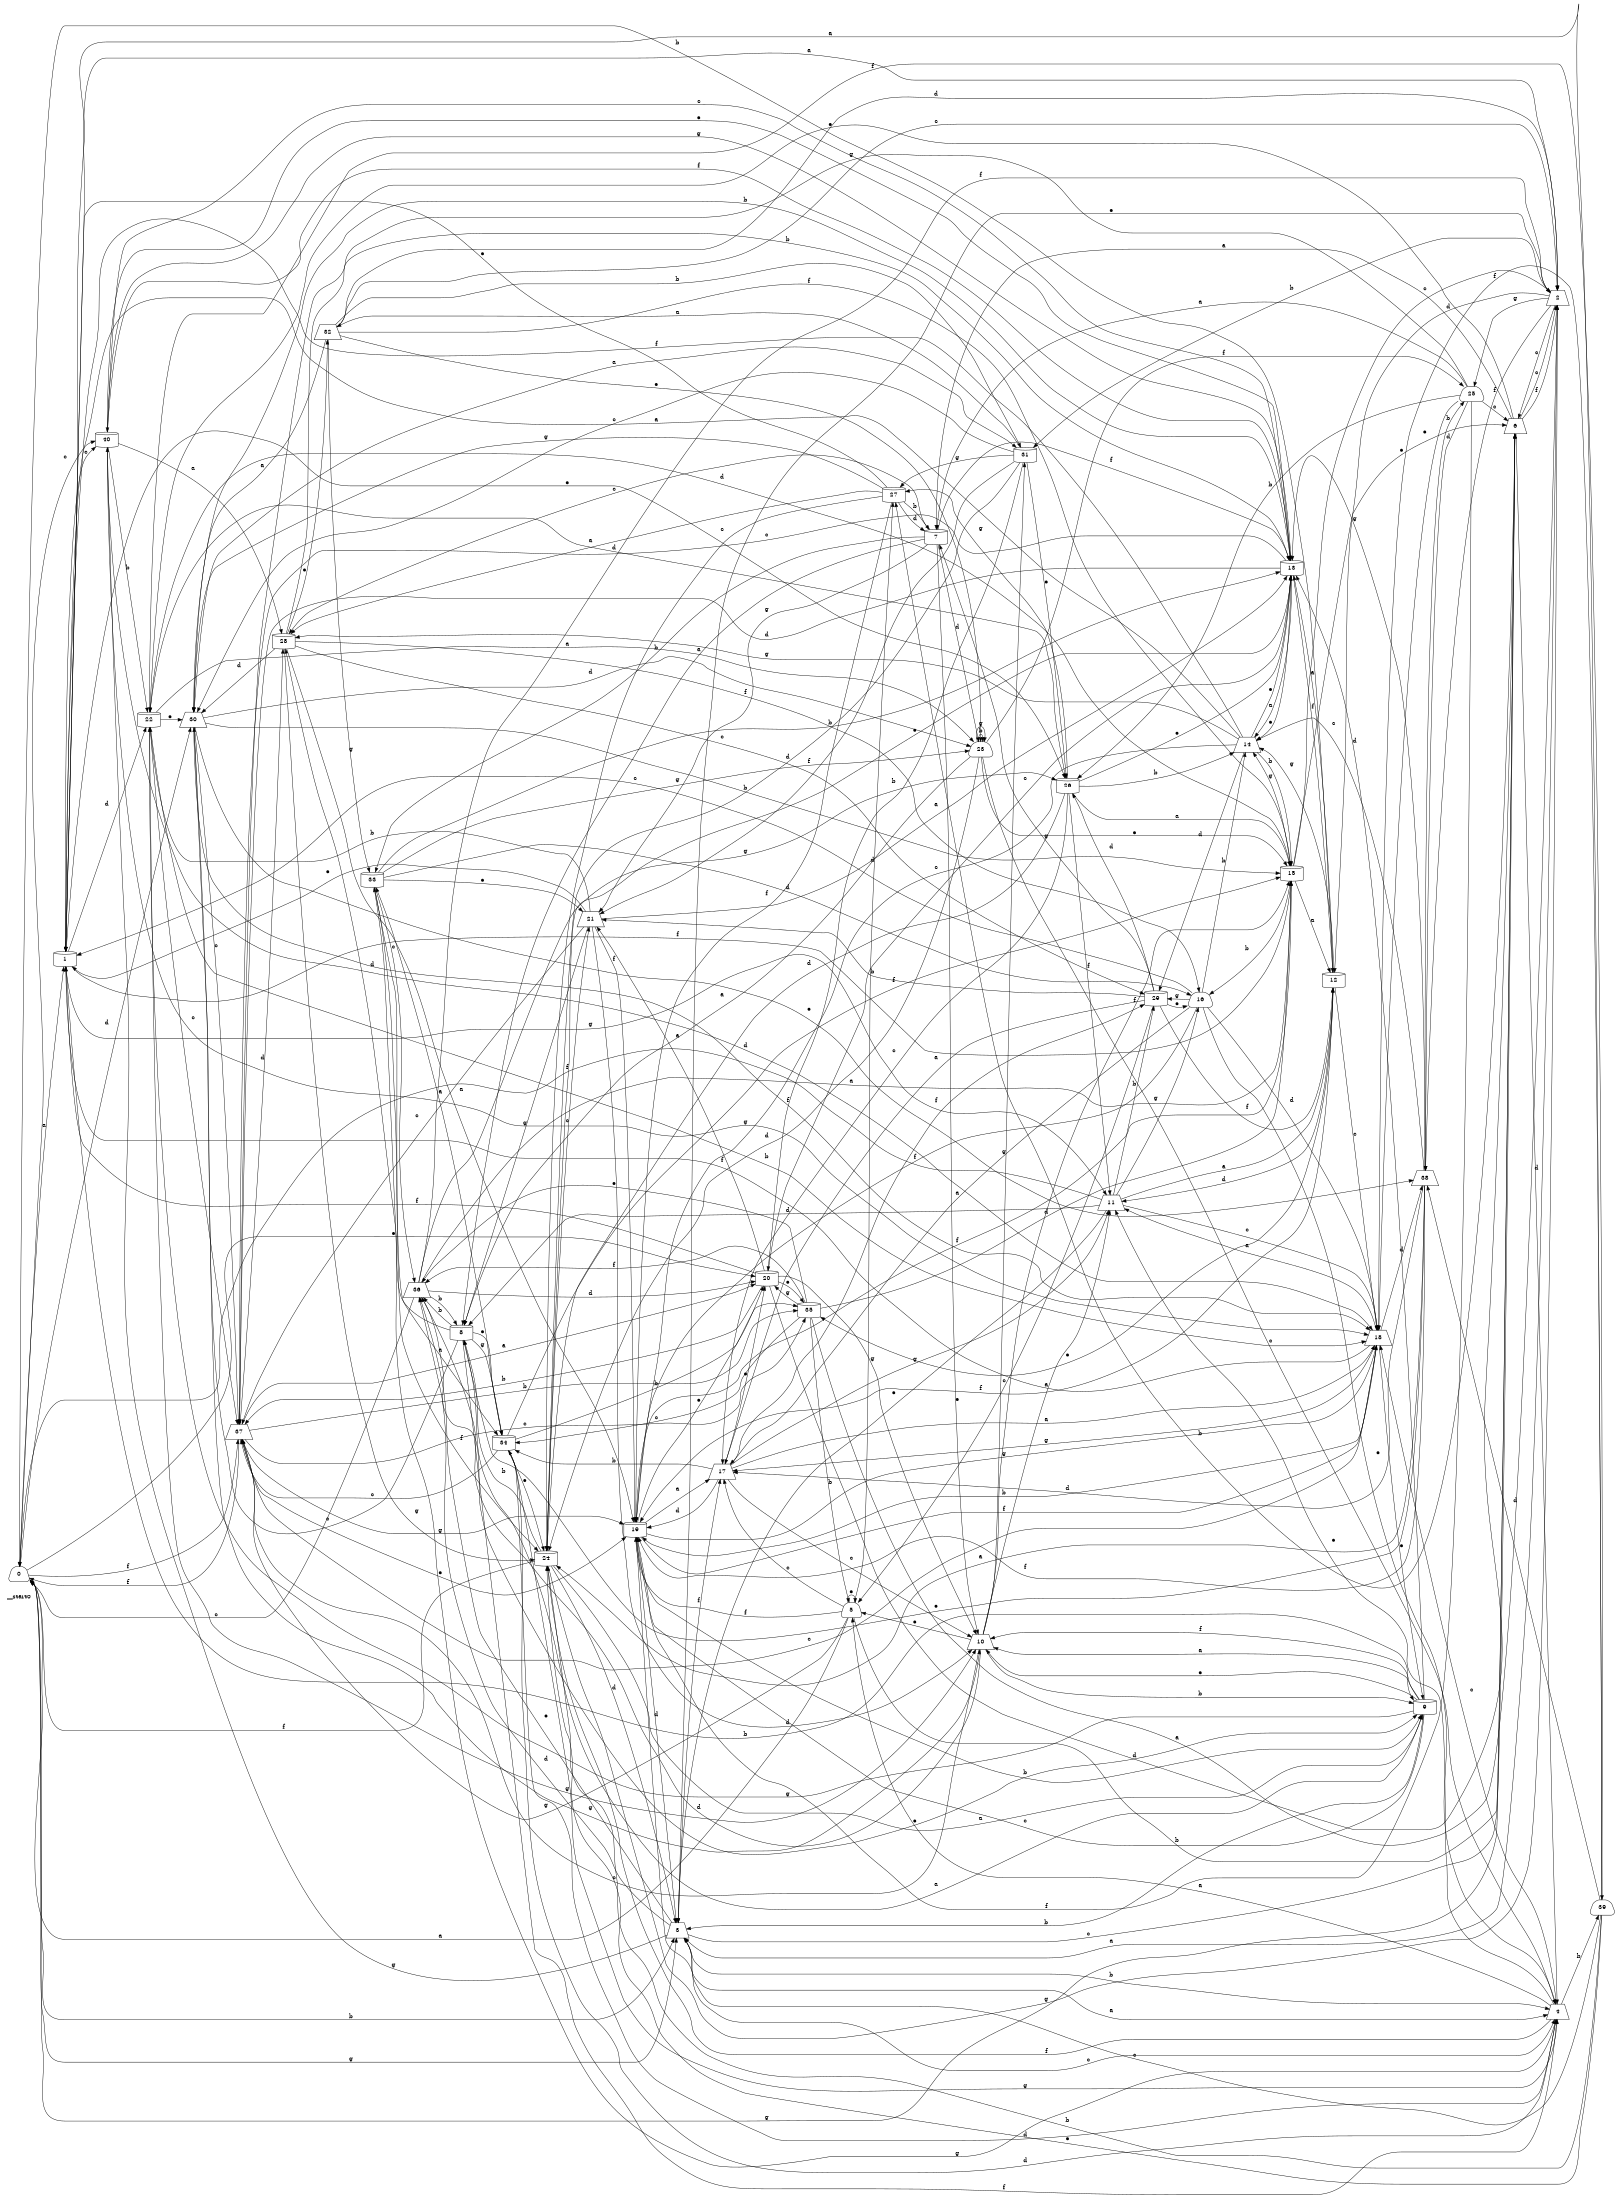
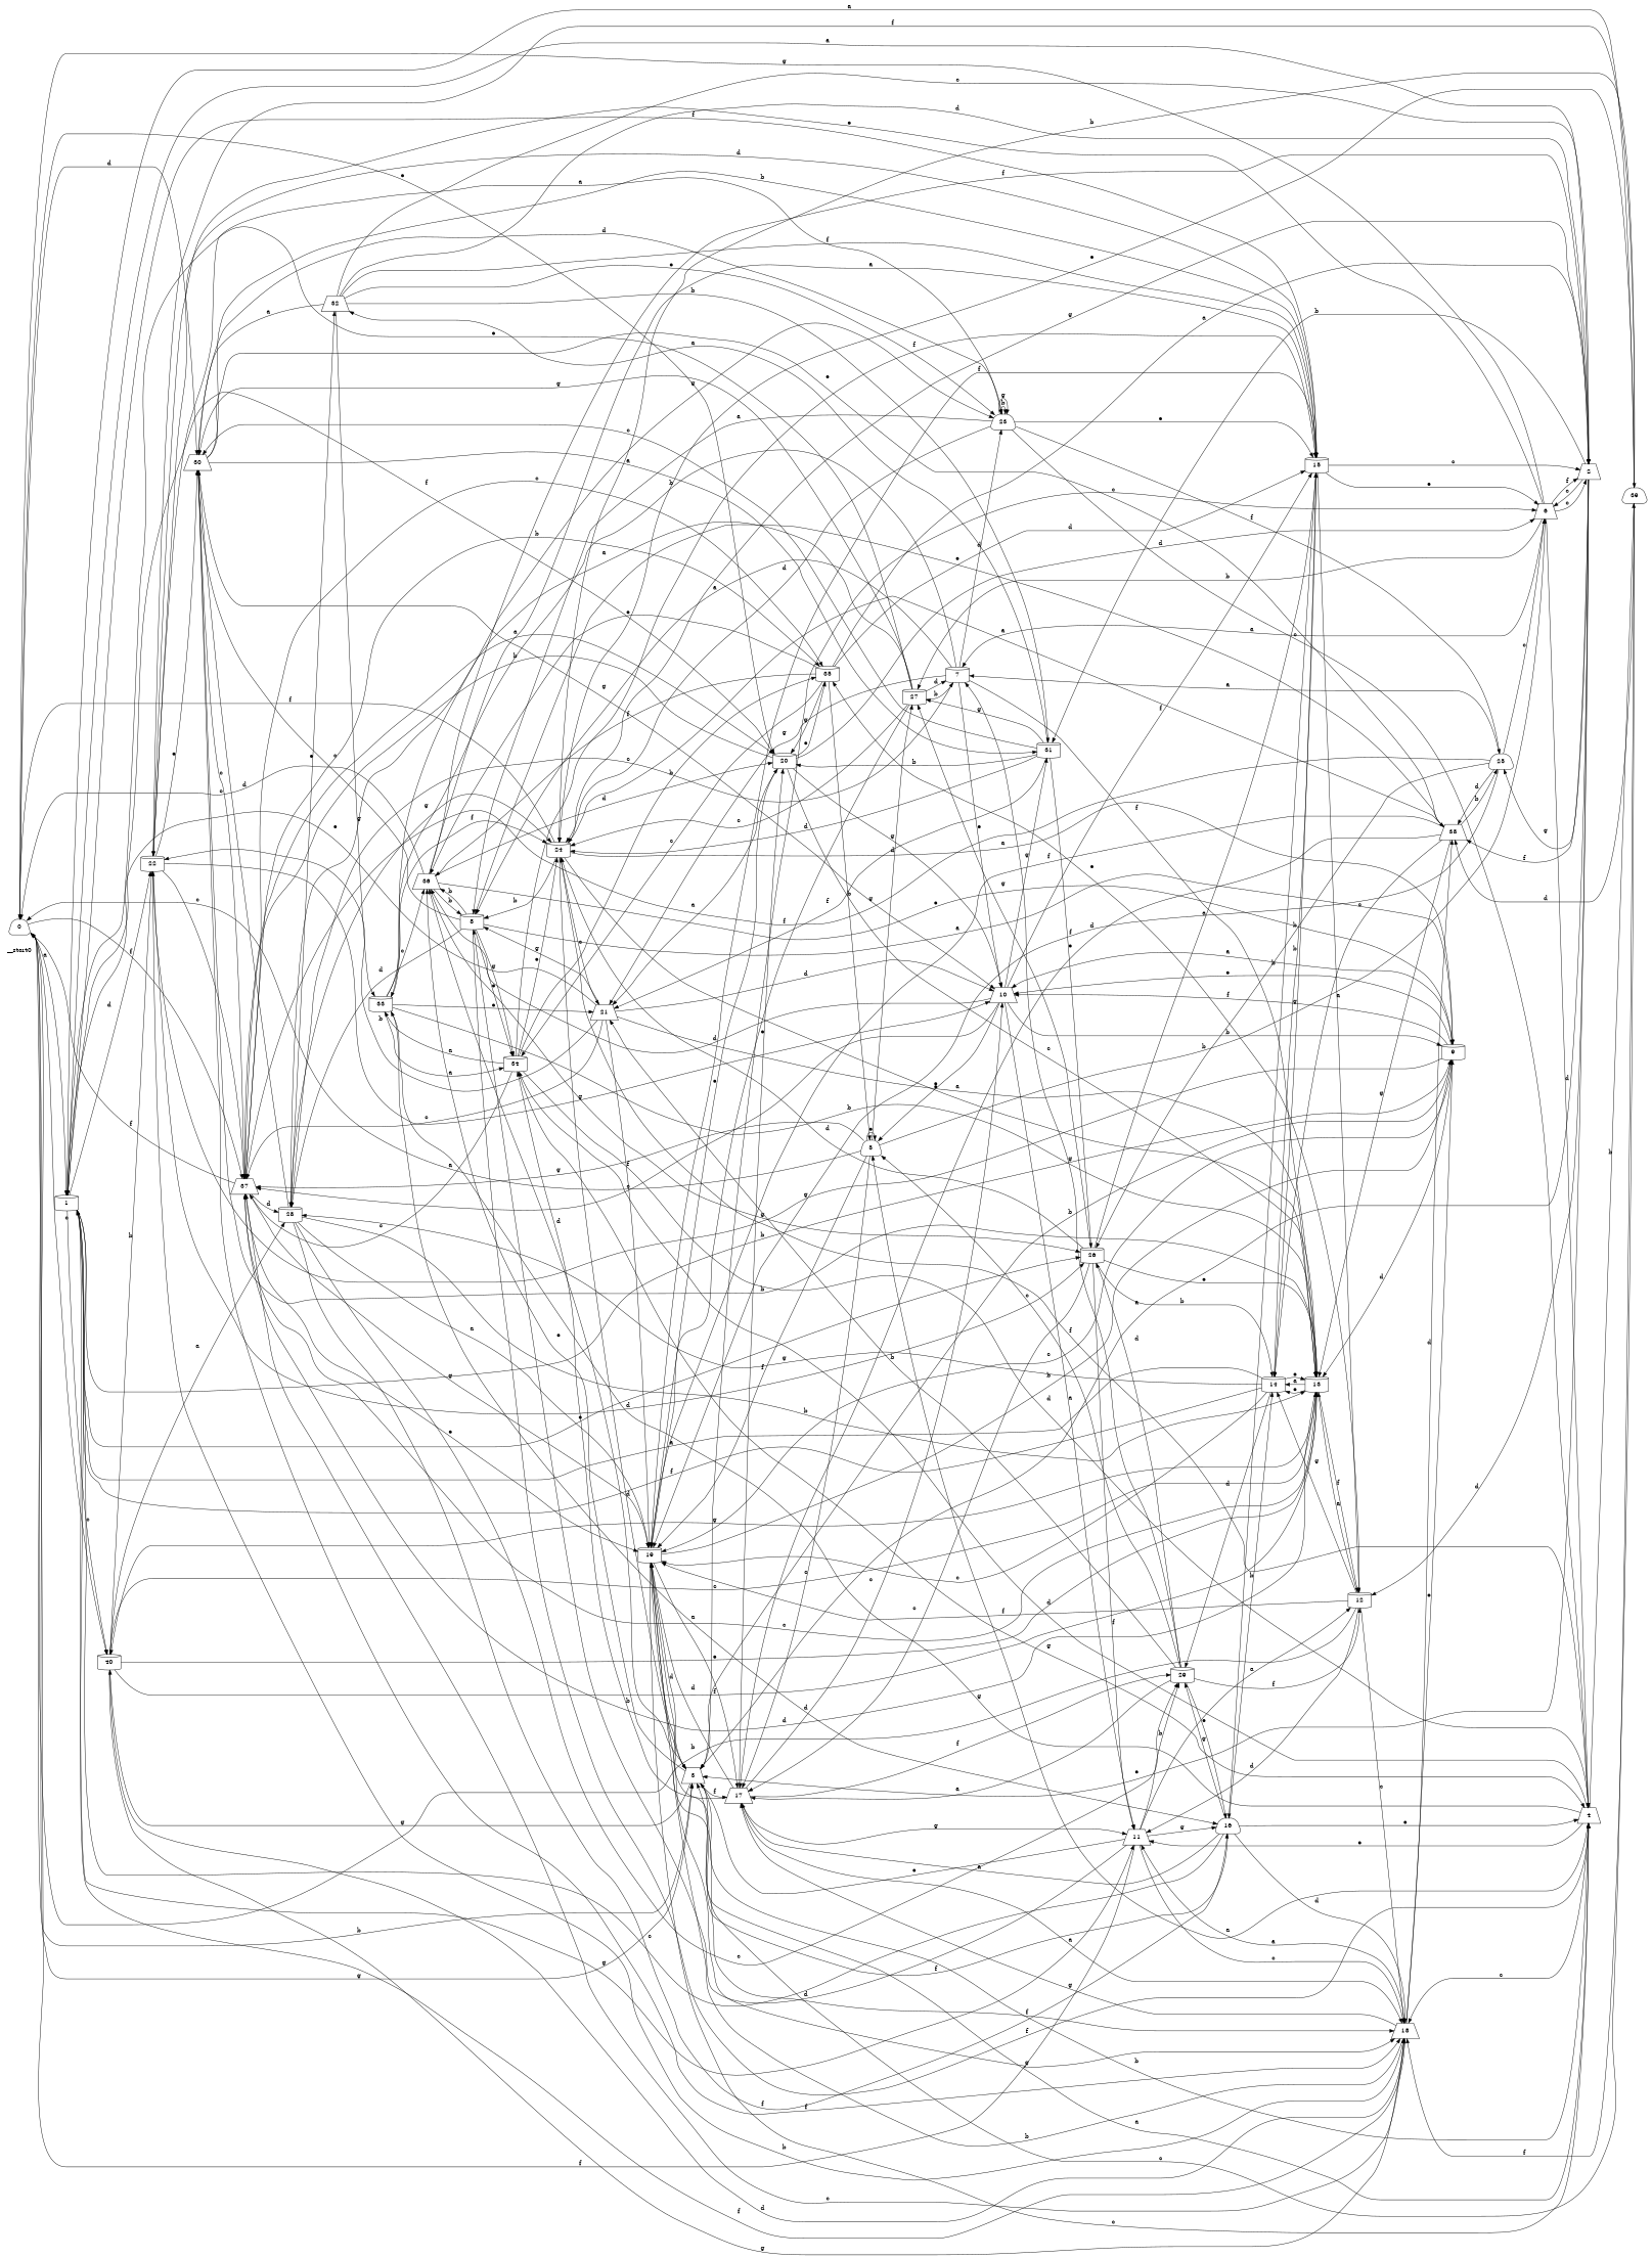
  digraph {
    rankdir=LR
    node [shape=trapezium color=black fillcolor=white style=filled]
    __start0 [shape=none color="" fillcolor="" style=""]
    n2 [label=0 style="rounded,filled"]
    n3 [label=1 shape=cylinder]
    n4 [label=3]
    n5 [label=20 shape=cylinder]
    n6 [label=30]
    n7 [label=37]
    n8 [label=40 shape=cylinder style="rounded,filled"]
    n9 [label=2]
    n10 [label=9 shape=cylinder style="rounded,filled"]
    n11 [label=11]
    n12 [label=15 shape=cylinder]
    n13 [label=22 shape=cylinder]
    n14 [label=26 shape=cylinder style="rounded,filled"]
    n15 [label=6]
    n16 [label=4]
    n17 [label=17]
    n18 [label=36]
    n19 [label=10]
    n20 [label=13 shape=cylinder style="rounded,filled"]
    n21 [label=21]
    n22 [label=35 shape=cylinder style="rounded,filled"]
    n23 [label=31 shape=cylinder style="rounded,filled"]
    n24 [label=38]
    n25 [label=18]
    n26 [label=23 style="rounded,filled"]
    n27 [label=19 shape=cylinder style="rounded,filled"]
    n28 [label=28 shape=cylinder style="rounded,filled"]
    n29 [label=12 shape=cylinder]
    n30 [label=25 style="rounded,filled"]
    n31 [label=8 shape=cylinder]
    n32 [label=16 style="rounded,filled"]
    n33 [label=29 shape=cylinder style="rounded,filled"]
-   n34 [label=14]
+   n34 [label=14 shape=cylinder]
    n35 [label=39 style="rounded,filled"]
    n36 [label=24 shape=cylinder style="rounded,filled"]
    n37 [label=27 shape=cylinder style="rounded,filled"]
    n38 [label=7 shape=cylinder]
    n39 [label=32]
    n40 [label=5 style="rounded,filled"]
    n41 [label=33 shape=cylinder style="rounded,filled"]
    n42 [label=34 shape=cylinder]
    n2 -> n3 [label=a]
    n2 -> n4 [label=b]
    n2 -> n4 [label=g]
    n2 -> n5 [label=e]
    n2 -> n6 [label=d]
    n2 -> n7 [label=f]
    n2 -> n8 [label=c]
    n3 -> n8 [label=c]
    n3 -> n9 [label=a]
    n3 -> n10 [label=b]
    n3 -> n11 [label=g]
    n3 -> n12 [label=f]
    n3 -> n13 [label=d]
    n3 -> n14 [label=e]
    n4 -> n8 [label=g]
    n4 -> n15 [label=c]
    n4 -> n16 [label=a]
    n4 -> n16 [label=b]
    n4 -> n17 [label=f]
    n4 -> n18 [label=d]
    n4 -> n18 [label=e]
    n5 -> n3 [label=f]
    n5 -> n7 [label=b]
    n5 -> n15 [label=d]
    n5 -> n19 [label=g]
    n5 -> n20 [label=c]
    n5 -> n21 [label=a]
    n5 -> n22 [label=e]
    n6 -> n7 [label=c]
    n6 -> n12 [label=b]
    n6 -> n19 [label=g]
    n6 -> n23 [label=a]
    n6 -> n24 [label=e]
    n6 -> n25 [label=f]
    n6 -> n26 [label=d]
    n7 -> n2 [label=f]
    n7 -> n5 [label=a]
    n7 -> n22 [label=b]
    n7 -> n22 [label=c]
    n7 -> n27 [label=e]
    n7 -> n27 [label=g]
    n7 -> n28 [label=d]
    n8 -> n13 [label=b]
    n8 -> n20 [label=c]
    n8 -> n20 [label=e]
    n8 -> n20 [label=f]
    n8 -> n25 [label=d]
    n8 -> n25 [label=g]
    n8 -> n28 [label=a]
    n9 -> n4 [label=a]
    n9 -> n4 [label=e]
    n9 -> n15 [label=c]
    n9 -> n23 [label=b]
    n9 -> n24 [label=f]
    n9 -> n29 [label=d]
    n9 -> n30 [label=g]
    n10 -> n4 [label=b]
    n10 -> n13 [label=g]
    n10 -> n19 [label=a]
    n10 -> n19 [label=e]
    n10 -> n19 [label=f]
    n10 -> n20 [label=d]
    n10 -> n27 [label=c]
    n11 -> n2 [label=f]
    n11 -> n4 [label=e]
    n11 -> n25 [label=c]
    n11 -> n29 [label=a]
    n11 -> n31 [label=d]
    n11 -> n32 [label=g]
    n11 -> n33 [label=b]
    n12 -> n9 [label=c]
    n12 -> n13 [label=d]
    n12 -> n15 [label=e]
    n12 -> n27 [label=f]
    n12 -> n29 [label=a]
    n12 -> n32 [label=b]
    n12 -> n34 [label=g]
    n13 -> n6 [label=e]
    n13 -> n7 [label=c]
    n13 -> n14 [label=d]
    n13 -> n19 [label=g]
    n13 -> n25 [label=b]
    n13 -> n26 [label=a]
    n13 -> n35 [label=f]
    n14 -> n11 [label=f]
    n14 -> n12 [label=a]
    n14 -> n17 [label=c]
    n14 -> n20 [label=e]
    n14 -> n34 [label=b]
    n14 -> n36 [label=d]
    n14 -> n37 [label=g]
    n15 -> n2 [label=g]
    n15 -> n9 [label=c]
    n15 -> n9 [label=f]
    n15 -> n13 [label=e]
    n15 -> n16 [label=d]
    n15 -> n37 [label=b]
    n15 -> n38 [label=a]
    n16 -> n11 [label=e]
    n16 -> n25 [label=c]
    n16 -> n35 [label=b]
    n16 -> n36 [label=f]
    n16 -> n40 [label=a]
    n16 -> n41 [label=g]
    n16 -> n42 [label=d]
    n17 -> n5 [label=e]
    n17 -> n11 [label=g]
    n17 -> n19 [label=c]
    n17 -> n25 [label=a]
    n17 -> n27 [label=d]
    n17 -> n33 [label=f]
    n17 -> n42 [label=b]
    n18 -> n2 [label=c]
    n18 -> n5 [label=d]
    n18 -> n9 [label=f]
    n18 -> n10 [label=e]
    n18 -> n12 [label=a]
    n18 -> n14 [label=g]
    n18 -> n31 [label=b]
    n19 -> n7 [label=c]
    n19 -> n10 [label=b]
    n19 -> n11 [label=a]
    n19 -> n12 [label=f]
    n19 -> n18 [label=d]
    n19 -> n23 [label=g]
    n19 -> n40 [label=e]
    n20 -> n6 [label=b]
    n20 -> n7 [label=c]
    n20 -> n7 [label=d]
    n20 -> n8 [label=g]
    n20 -> n29 [label=f]
    n20 -> n34 [label=a]
    n20 -> n34 [label=e]
    n21 -> n3 [label=e]
    n21 -> n7 [label=c]
    n21 -> n13 [label=b]
    n21 -> n19 [label=d]
    n21 -> n20 [label=a]
    n21 -> n27 [label=f]
    n21 -> n31 [label=g]
    n22 -> n5 [label=g]
    n22 -> n9 [label=a]
    n22 -> n12 [label=d]
    n22 -> n18 [label=e]
    n22 -> n18 [label=f]
    n22 -> n40 [label=b]
    n22 -> n42 [label=c]
    n23 -> n5 [label=b]
    n23 -> n6 [label=c]
    n23 -> n14 [label=e]
    n23 -> n21 [label=f]
    n23 -> n36 [label=d]
    n23 -> n37 [label=g]
    n23 -> n39 [label=a]
    n24 -> n17 [label=d]
    n24 -> n20 [label=g]
    n24 -> n27 [label=f]
    n24 -> n30 [label=b]
    n24 -> n31 [label=e]
    n24 -> n34 [label=c]
    n24 -> n36 [label=a]
    n25 -> n3 [label=f]
    n25 -> n7 [label=c]
    n25 -> n10 [label=e]
    n25 -> n11 [label=a]
    n25 -> n17 [label=g]
    n25 -> n24 [label=d]
    n25 -> n27 [label=b]
    n26 -> n12 [label=e]
    n26 -> n16 [label=c]
    n26 -> n26 [label=b]
    n26 -> n26 [label=g]
    n26 -> n30 [label=f]
    n26 -> n31 [label=a]
    n26 -> n36 [label=d]
    n27 -> n4 [label=d]
    n27 -> n5 [label=e]
    n27 -> n10 [label=b]
    n27 -> n16 [label=c]
    n27 -> n17 [label=a]
    n27 -> n25 [label=f]
    n27 -> n25 [label=g]
    n28 -> n6 [label=d]
    n28 -> n20 [label=b]
    n28 -> n27 [label=a]
    n28 -> n32 [label=f]
    n28 -> n33 [label=c]
    n28 -> n36 [label=g]
    n28 -> n39 [label=e]
    n29 -> n2 [label=b]
    n29 -> n11 [label=d]
    n29 -> n20 [label=a]
    n29 -> n22 [label=e]
    n29 -> n25 [label=c]
    n29 -> n27 [label=f]
    n29 -> n34 [label=g]
    n30 -> n7 [label=g]
    n30 -> n14 [label=b]
    n30 -> n15 [label=c]
    n30 -> n24 [label=d]
-   n30 -> n25 [label=e]
    n30 -> n27 [label=f]
    n30 -> n38 [label=a]
    n31 -> n6 [label=c]
    n31 -> n10 [label=a]
    n31 -> n16 [label=f]
    n31 -> n18 [label=b]
    n31 -> n28 [label=d]
    n31 -> n42 [label=e]
    n31 -> n42 [label=g]
    n32 -> n3 [label=c]
    n32 -> n16 [label=e]
    n32 -> n17 [label=a]
    n32 -> n25 [label=d]
    n32 -> n27 [label=f]
    n32 -> n33 [label=g]
    n32 -> n34 [label=b]
    n33 -> n14 [label=d]
    n33 -> n17 [label=a]
    n33 -> n21 [label=b]
    n33 -> n29 [label=f]
    n33 -> n32 [label=e]
    n33 -> n38 [label=g]
    n33 -> n40 [label=c]
    n34 -> n3 [label=a]
    n34 -> n3 [label=f]
    n34 -> n12 [label=b]
    n34 -> n20 [label=e]
    n34 -> n27 [label=c]
    n34 -> n28 [label=g]
    n34 -> n33 [label=d]
    n35 -> n3 [label=a]
    n35 -> n4 [label=c]
    n35 -> n24 [label=d]
    n35 -> n25 [label=f]
    n35 -> n36 [label=b]
    n35 -> n36 [label=e]
    n36 -> n2 [label=f]
    n36 -> n4 [label=d]
    n36 -> n9 [label=g]
    n36 -> n10 [label=a]
    n36 -> n20 [label=e]
    n36 -> n21 [label=c]
    n36 -> n31 [label=b]
    n37 -> n3 [label=e]
    n37 -> n6 [label=g]
    n37 -> n27 [label=f]
    n37 -> n28 [label=a]
    n37 -> n36 [label=c]
    n37 -> n38 [label=b]
    n37 -> n38 [label=d]
    n38 -> n19 [label=e]
    n38 -> n20 [label=f]
    n38 -> n21 [label=g]
    n38 -> n26 [label=d]
    n38 -> n28 [label=c]
    n38 -> n31 [label=a]
    n38 -> n41 [label=b]
    n39 -> n6 [label=a]
    n39 -> n9 [label=c]
    n39 -> n9 [label=d]
    n39 -> n12 [label=f]
    n39 -> n23 [label=b]
    n39 -> n26 [label=e]
    n39 -> n41 [label=g]
    n40 -> n2 [label=a]
    n40 -> n7 [label=g]
    n40 -> n15 [label=b]
    n40 -> n17 [label=c]
    n40 -> n27 [label=f]
    n40 -> n37 [label=d]
    n40 -> n40 [label=e]
    n41 -> n18 [label=c]
    n41 -> n20 [label=b]
    n41 -> n21 [label=e]
    n41 -> n26 [label=g]
    n41 -> n32 [label=d]
    n41 -> n36 [label=f]
    n41 -> n42 [label=a]
    n42 -> n7 [label=c]
    n42 -> n12 [label=f]
    n42 -> n16 [label=d]
    n42 -> n16 [label=g]
    n42 -> n22 [label=b]
    n42 -> n36 [label=e]
    n42 -> n41 [label=a]
  }
